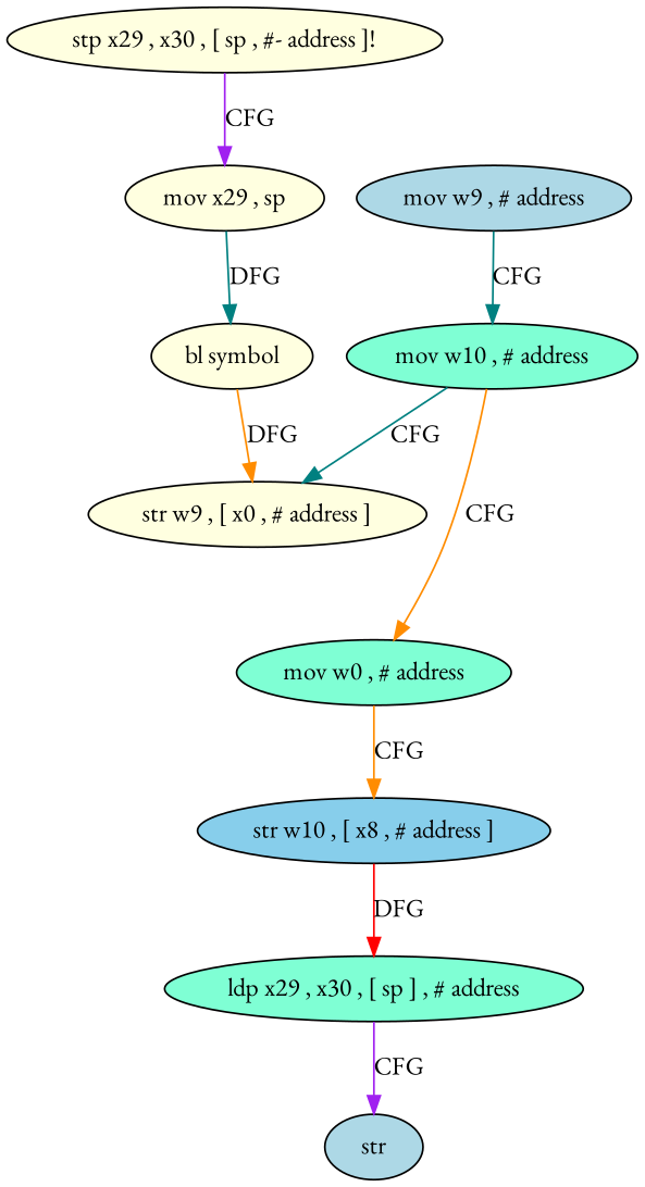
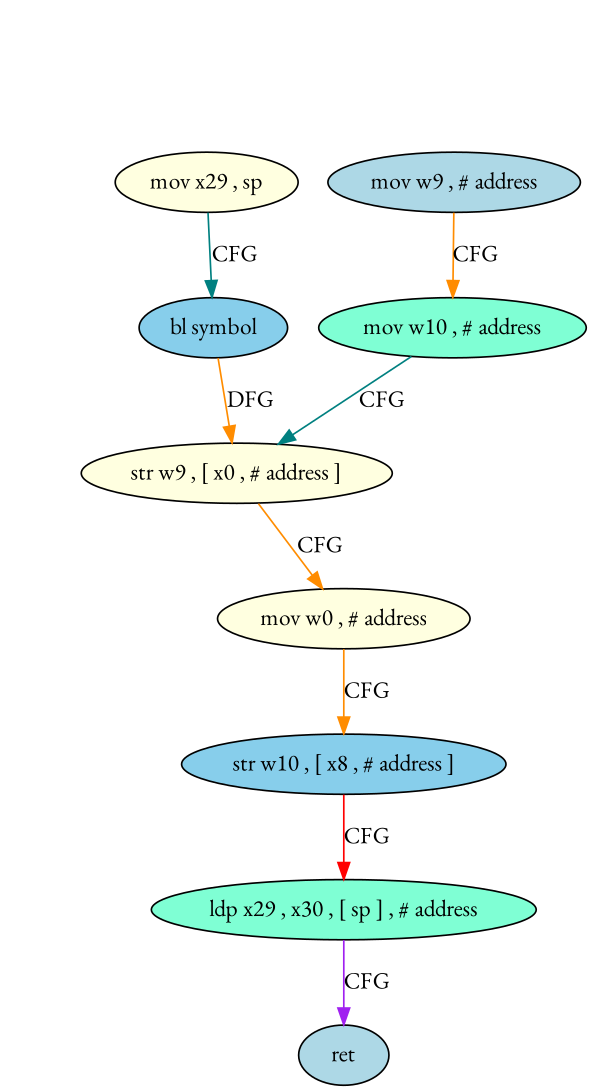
  digraph {
    fontname="EB Garamond"
    node [fillcolor=lightyellow fontname="EB Garamond" style=filled]
    edge [color=teal fontname="EB Garamond"]
-   n1 [label="stp x29 , x30 , [ sp , #- address ]!"]
    n2 [label="mov x29 , sp"]
-   n3 [label="bl symbol"]
+   n3 [fillcolor=skyblue label="bl symbol"]
    n4 [label="str w9 , [ x0 , # address ]"]
-   n5 [fillcolor=aquamarine label="mov w0 , # address"]
+   n5 [label="mov w0 , # address"]
    n6 [fillcolor=lightblue label="mov w9 , # address"]
    n7 [fillcolor=aquamarine label="mov w10 , # address"]
    n8 [fillcolor=skyblue label="str w10 , [ x8 , # address ]"]
    n9 [fillcolor=aquamarine label="ldp x29 , x30 , [ sp ] , # address"]
-   n10 [fillcolor=lightblue label=str]
-   n1 -> n2 [color=purple label=CFG]
-   n2 -> n3 [label=DFG]
+   n10 [fillcolor=lightblue label=ret]
+   n2 -> n3 [label=CFG]
    n3 -> n4 [color=darkorange label=DFG]
-   n7 -> n5 [color=darkorange label=CFG]
+   n4 -> n5 [color=darkorange label=CFG]
    n5 -> n8 [color=darkorange label=CFG]
-   n6 -> n7 [label=CFG]
+   n6 -> n7 [color=darkorange label=CFG]
    n7 -> n4 [label=CFG]
-   n8 -> n9 [color=red label=DFG]
+   n8 -> n9 [color=red label=CFG]
    n9 -> n10 [color=purple label=CFG]
  }
